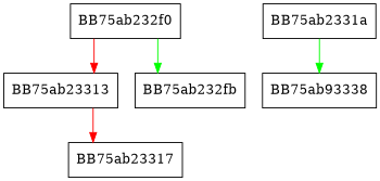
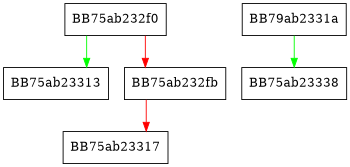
  digraph {
    splines=ortho
    node [shape=box]
    edge [color=green]
    BB75ab232f0
    BB75ab23313
    BB75ab232fb
    BB75ab23317
-   BB75ab2331a
-   BB75ab23338 [label=BB75ab93338]
-   BB75ab232f0 -> BB75ab23313 [color=red]
-   BB75ab232f0 -> BB75ab232fb
-   BB75ab23313 -> BB75ab23317 [color=red]
+   BB75ab2331a [label=BB79ab2331a]
+   BB75ab23338
+   BB75ab232f0 -> BB75ab23313
+   BB75ab232f0 -> BB75ab232fb [color=red]
+   BB75ab232fb -> BB75ab23317 [color=red]
    BB75ab2331a -> BB75ab23338
  }
